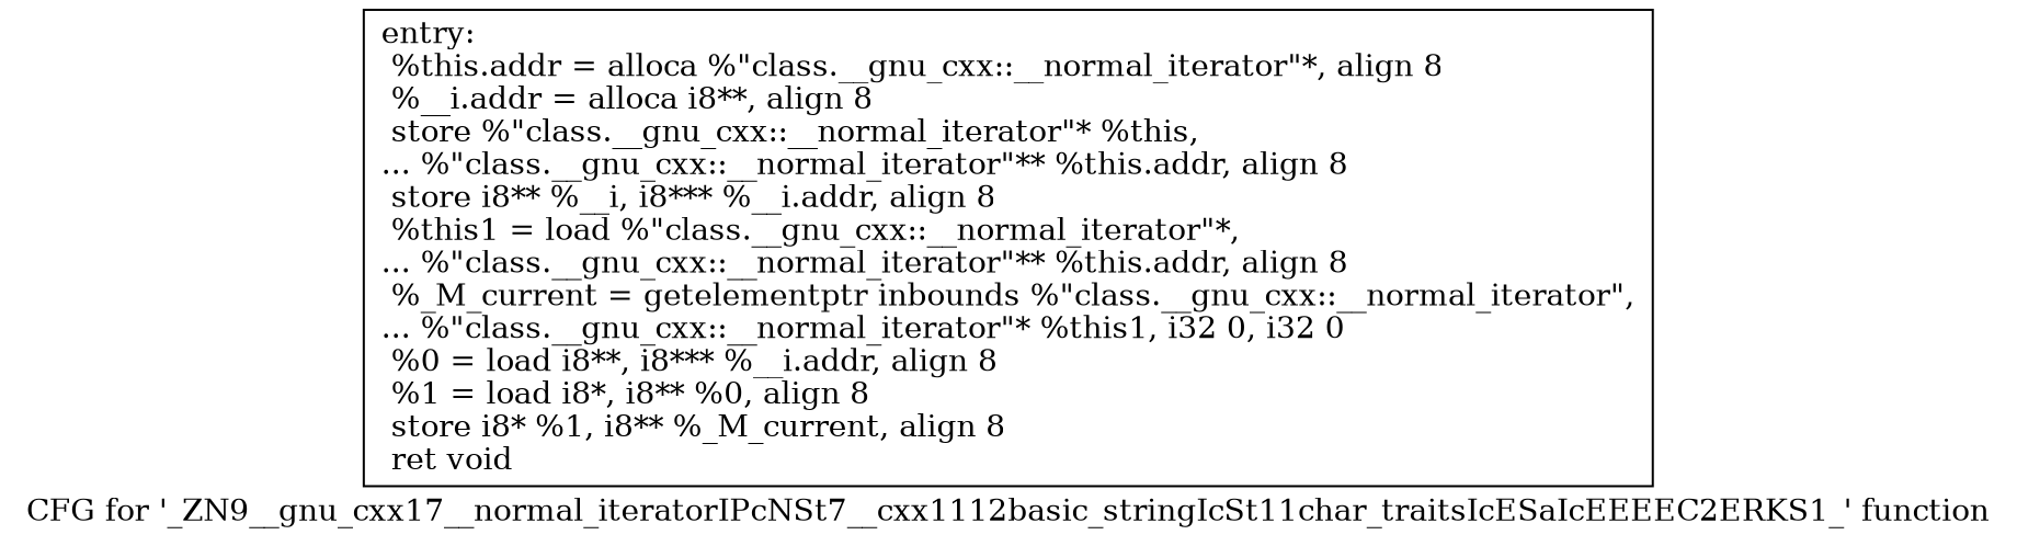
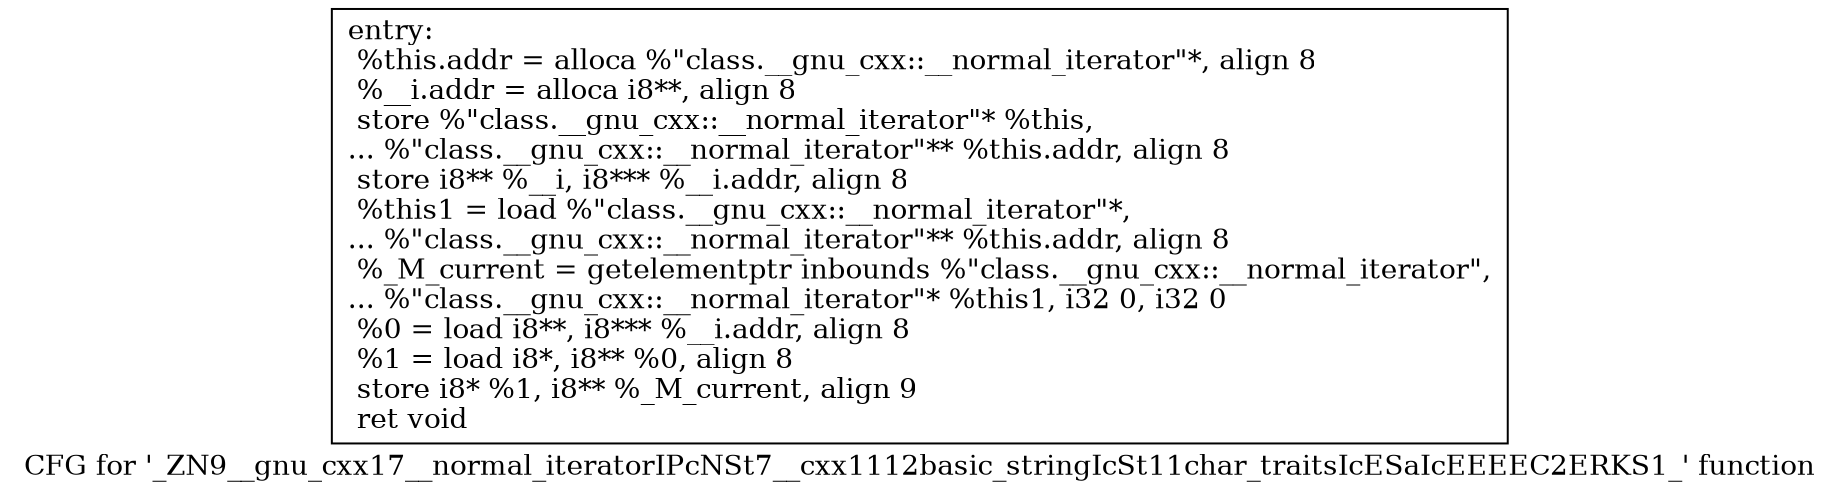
  digraph {
    label="CFG for '_ZN9__gnu_cxx17__normal_iteratorIPcNSt7__cxx1112basic_stringIcSt11char_traitsIcESaIcEEEEC2ERKS1_' function"
-   n1 [label="{entry:\l  %this.addr = alloca %\"class.__gnu_cxx::__normal_iterator\"*, align 8\l  %__i.addr = alloca i8**, align 8\l  store %\"class.__gnu_cxx::__normal_iterator\"* %this,\l... %\"class.__gnu_cxx::__normal_iterator\"** %this.addr, align 8\l  store i8** %__i, i8*** %__i.addr, align 8\l  %this1 = load %\"class.__gnu_cxx::__normal_iterator\"*,\l... %\"class.__gnu_cxx::__normal_iterator\"** %this.addr, align 8\l  %_M_current = getelementptr inbounds %\"class.__gnu_cxx::__normal_iterator\",\l... %\"class.__gnu_cxx::__normal_iterator\"* %this1, i32 0, i32 0\l  %0 = load i8**, i8*** %__i.addr, align 8\l  %1 = load i8*, i8** %0, align 8\l  store i8* %1, i8** %_M_current, align 8\l  ret void\l}" shape=record]
+   n1 [label="{entry:\l  %this.addr = alloca %\"class.__gnu_cxx::__normal_iterator\"*, align 8\l  %__i.addr = alloca i8**, align 8\l  store %\"class.__gnu_cxx::__normal_iterator\"* %this,\l... %\"class.__gnu_cxx::__normal_iterator\"** %this.addr, align 8\l  store i8** %__i, i8*** %__i.addr, align 8\l  %this1 = load %\"class.__gnu_cxx::__normal_iterator\"*,\l... %\"class.__gnu_cxx::__normal_iterator\"** %this.addr, align 8\l  %_M_current = getelementptr inbounds %\"class.__gnu_cxx::__normal_iterator\",\l... %\"class.__gnu_cxx::__normal_iterator\"* %this1, i32 0, i32 0\l  %0 = load i8**, i8*** %__i.addr, align 8\l  %1 = load i8*, i8** %0, align 8\l  store i8* %1, i8** %_M_current, align 9\l  ret void\l}" shape=record]
  }
